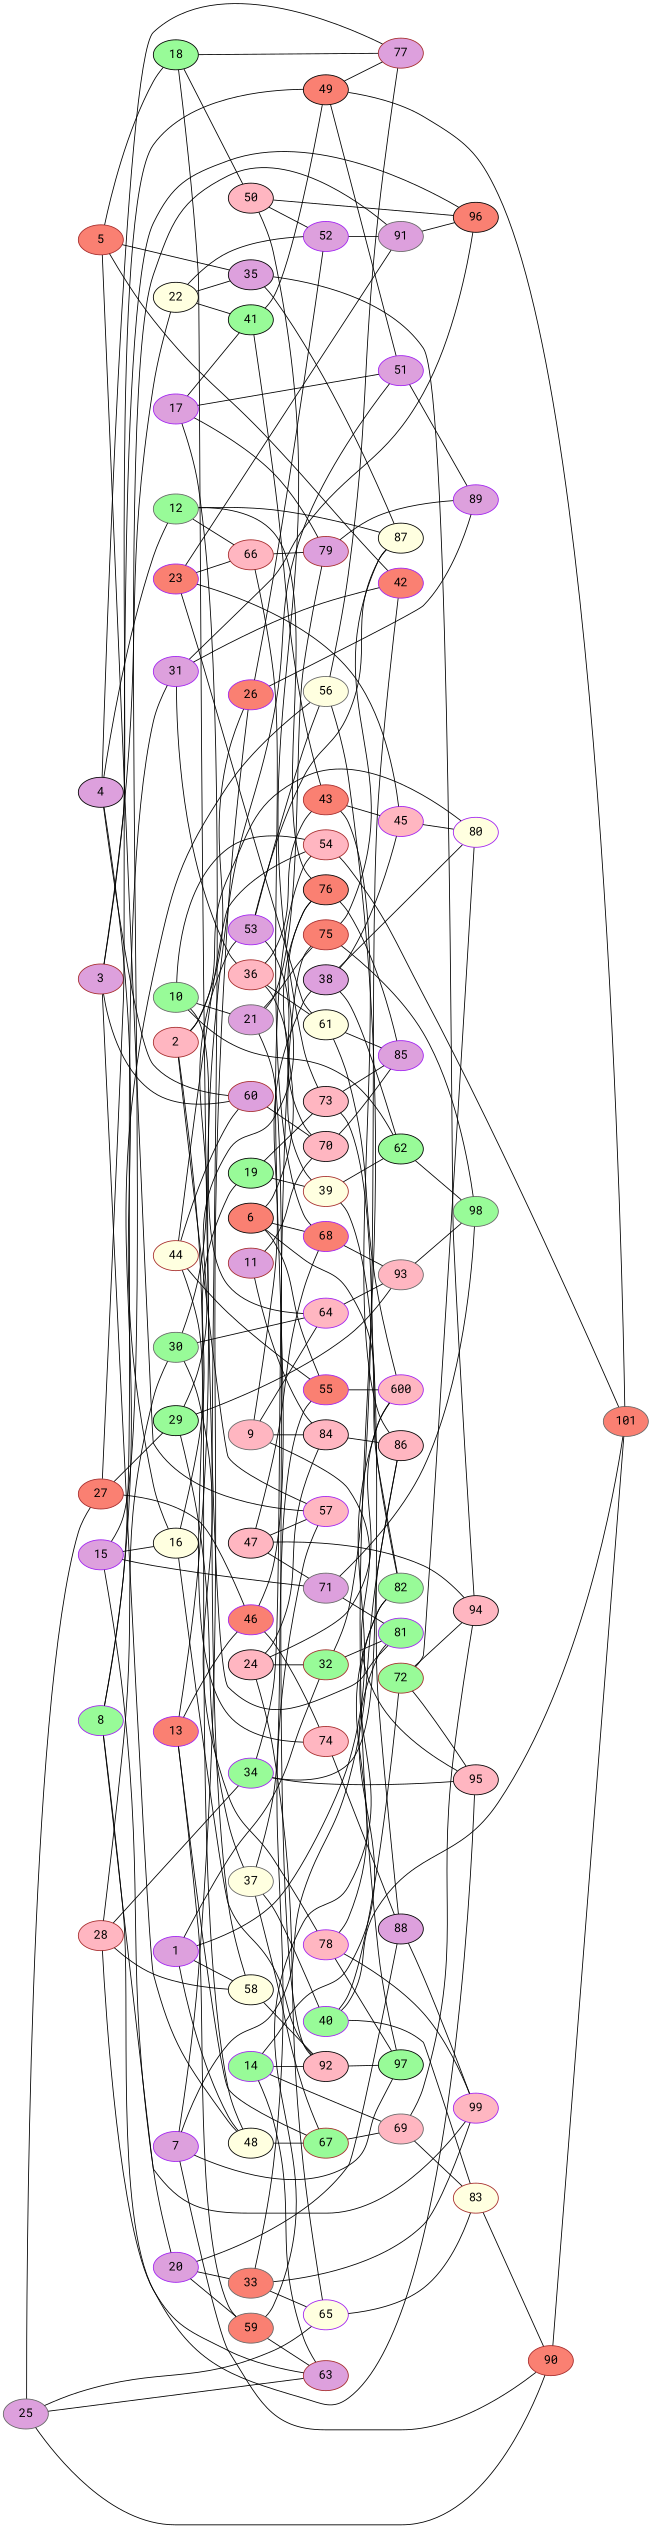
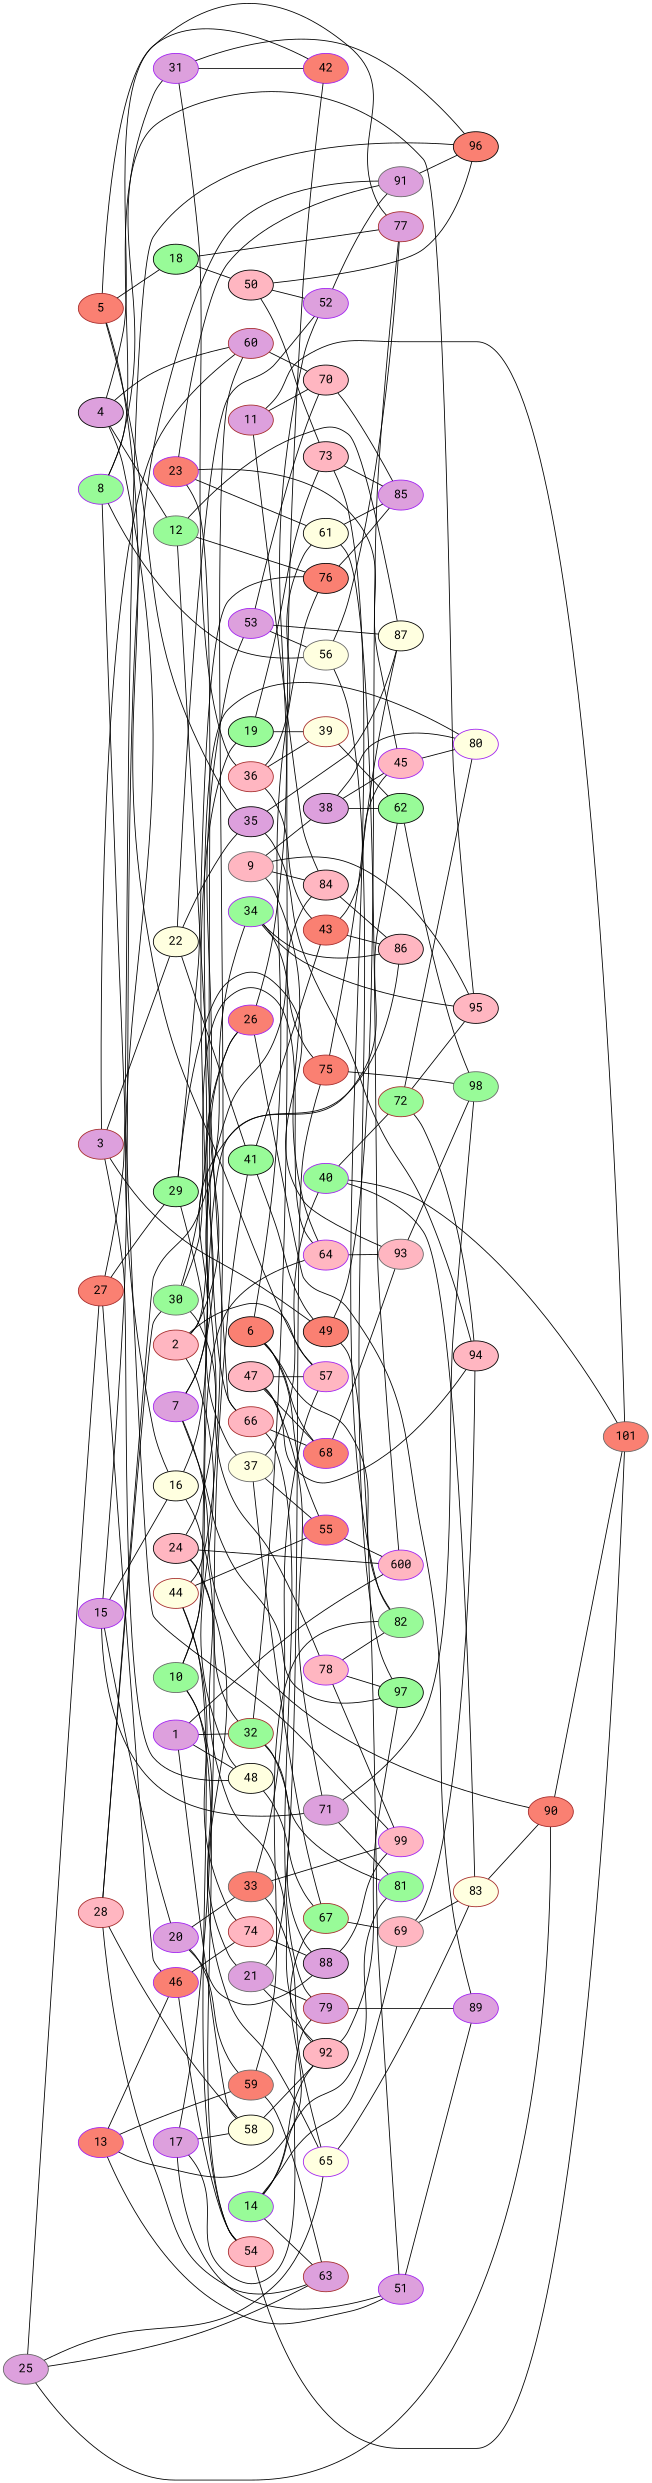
  graph {
    fontname="Roboto Mono"
    rankdir=LR
    node [color=purple fillcolor=plum fontname="Roboto Mono" style=filled]
    edge [fontname="Roboto Mono"]
    32 [color=brown fillcolor=palegreen]
    1
    48 [color=black fillcolor=lightyellow]
    58 [color=black fillcolor=lightyellow]
    n5 [fillcolor=lightpink label=600]
    42 [fillcolor=salmon]
    81 [fillcolor=palegreen]
    67 [color=brown fillcolor=palegreen]
    92 [color=black fillcolor=lightpink]
    2 [color=brown fillcolor=lightpink]
    26 [fillcolor=salmon]
    57 [fillcolor=lightpink]
    80 [fillcolor=lightyellow]
    52
    89
    3 [color=brown]
    22 [color=black fillcolor=lightyellow]
    49 [color=black fillcolor=salmon]
    60 [color=brown]
    35 [color=black]
    41 [color=black fillcolor=palegreen]
    77 [color=brown]
    51
    70 [color=black fillcolor=lightpink]
    4 [color=black]
    12 [color=gray40 fillcolor=palegreen]
    16 [color=black fillcolor=lightyellow]
    76 [color=black fillcolor=salmon]
    66 [color=brown fillcolor=lightpink]
    87 [color=black fillcolor=lightyellow]
    19 [color=black fillcolor=palegreen]
    5 [color=brown fillcolor=salmon]
    18 [color=black fillcolor=palegreen]
    50 [color=black fillcolor=lightpink]
    94 [color=black fillcolor=lightpink]
    6 [color=black fillcolor=salmon]
    55 [fillcolor=salmon]
    68 [fillcolor=salmon]
    82 [color=gray40 fillcolor=palegreen]
    93 [color=gray40 fillcolor=lightpink]
    85
    7
    86 [color=black fillcolor=lightpink]
    90 [color=brown fillcolor=salmon]
    97 [color=black fillcolor=palegreen]
    101 [color=gray40 fillcolor=salmon]
    8 [fillcolor=palegreen]
    31
    56 [color=gray40 fillcolor=lightyellow]
    95 [color=black fillcolor=lightpink]
    99 [fillcolor=lightpink]
    96 [color=black fillcolor=salmon]
    36 [color=brown fillcolor=lightpink]
    9 [color=gray40 fillcolor=lightpink]
    38 [color=black]
    64 [fillcolor=lightpink]
    84 [color=black fillcolor=lightpink]
    62 [color=black fillcolor=palegreen]
    45 [fillcolor=lightpink]
    10 [color=gray40 fillcolor=palegreen]
    21 [color=gray40]
    54 [color=brown fillcolor=lightpink]
    79 [color=brown]
    75 [color=brown fillcolor=salmon]
    98 [color=gray40 fillcolor=palegreen]
    11 [color=brown]
    39 [color=brown fillcolor=lightyellow]
    73 [color=black fillcolor=lightpink]
    13 [fillcolor=salmon]
    46 [fillcolor=salmon]
    59 [color=gray40 fillcolor=salmon]
    74 [color=brown fillcolor=lightpink]
    63 [color=brown]
    69 [color=gray40 fillcolor=lightpink]
    14 [fillcolor=palegreen]
    83 [color=brown fillcolor=lightyellow]
    15
    20
    71 [color=gray40]
    91 [color=gray40]
    33 [color=gray40 fillcolor=salmon]
    88 [color=black]
    17
    43 [color=brown fillcolor=salmon]
    65 [fillcolor=lightyellow]
    23 [fillcolor=salmon]
    61 [color=black fillcolor=lightyellow]
    24 [color=black fillcolor=lightpink]
    25 [color=gray40]
    27 [color=brown fillcolor=salmon]
    29 [color=black fillcolor=palegreen]
    37 [color=gray40 fillcolor=lightyellow]
    28 [color=brown fillcolor=lightpink]
    30 [color=gray40 fillcolor=palegreen]
    34 [fillcolor=palegreen]
    53
    78 [fillcolor=lightpink]
    40 [fillcolor=palegreen]
    72 [color=brown fillcolor=palegreen]
    44 [color=brown fillcolor=lightyellow]
    47 [color=black fillcolor=lightpink]
    32 -- 42
    32 -- 81
    1 -- 32
    1 -- 48
    1 -- 58
    1 -- n5
    48 -- 67
    58 -- 92
    67 -- 69
    92 -- 97
    2 -- 48
    2 -- 26
    2 -- 57
    2 -- 80
    26 -- 52
    26 -- 89
    52 -- 91
    3 -- 48
    3 -- 22
    3 -- 49
    3 -- 60
    22 -- 52
    22 -- 35
    22 -- 41
    49 -- 77
    49 -- 51
    60 -- 70
    35 -- 87
    35 -- 94
    41 -- 49
    41 -- 43
    51 -- 89
    70 -- 85
    4 -- 60
    4 -- 77
    4 -- 12
    4 -- 16
    12 -- 76
    12 -- 66
    12 -- 87
    16 -- 92
    16 -- 19
    76 -- 85
    66 -- 68
    66 -- 79
    19 -- 39
    19 -- 73
    5 -- 42
    5 -- 57
    5 -- 35
    5 -- 18
-   18 -- 81
    18 -- 77
    18 -- 50
    50 -- 52
    50 -- 96
    50 -- 73
    6 -- 76
    6 -- 55
    6 -- 68
    6 -- 82
    55 -- n5
    68 -- 93
    93 -- 98
    7 -- 26
    7 -- 86
    7 -- 90
    7 -- 97
    90 -- 101
    8 -- 31
    8 -- 56
    8 -- 95
    8 -- 99
    31 -- 42
    31 -- 96
    31 -- 36
    56 -- 77
    56 -- 97
    36 -- 39
    36 -- 43
    36 -- 61
    9 -- 95
    9 -- 38
    9 -- 64
    9 -- 84
    38 -- 80
    38 -- 62
    38 -- 45
    64 -- 93
    84 -- 86
    62 -- 98
    45 -- 80
    10 -- 64
    10 -- 62
    10 -- 21
    10 -- 54
    21 -- 92
    21 -- 79
    21 -- 75
    54 -- 101
    79 -- 89
    75 -- 87
    75 -- 98
    11 -- 70
-   49 -- 101
+   11 -- 101
    11 -- 84
    39 -- 62
-   39 -- 88
+   32 -- 88
    73 -- 82
    73 -- 85
    13 -- 67
    13 -- 51
    13 -- 46
    13 -- 59
    46 -- 54
    46 -- 74
    59 -- 82
    59 -- 63
    74 -- 88
    69 -- 94
    69 -- 83
    14 -- 81
    14 -- 92
    14 -- 63
    14 -- 69
    83 -- 90
    15 -- 16
    15 -- 20
    15 -- 71
    15 -- 91
    20 -- 59
    20 -- 33
    20 -- 88
    71 -- 81
    71 -- 98
    91 -- 96
    33 -- 57
    33 -- 99
    33 -- 65
    88 -- 99
    17 -- 58
    17 -- 41
    17 -- 51
    17 -- 79
    43 -- 86
    43 -- 45
    65 -- 83
    23 -- 66
    23 -- 45
    23 -- 91
    23 -- 61
    61 -- n5
    61 -- 85
    24 -- 32
    24 -- n5
    24 -- 84
    24 -- 65
    25 -- 90
    25 -- 63
    25 -- 65
    25 -- 27
    27 -- 96
    27 -- 46
    27 -- 29
    29 -- 76
    29 -- 93
    29 -- 37
    37 -- 67
    37 -- 55
    37 -- 40
    28 -- 58
    28 -- 63
    28 -- 30
    28 -- 34
    30 -- 64
    30 -- 53
    30 -- 78
    34 -- 86
    34 -- 95
    34 -- 75
    53 -- 70
    53 -- 87
    53 -- 56
    78 -- 82
    78 -- 97
    78 -- 99
    40 -- 101
    40 -- 83
    40 -- 72
    72 -- 80
    72 -- 94
    72 -- 95
    44 -- 60
    44 -- 55
    44 -- 54
    44 -- 74
    47 -- 57
    47 -- 94
    47 -- 68
    47 -- 71
  }
